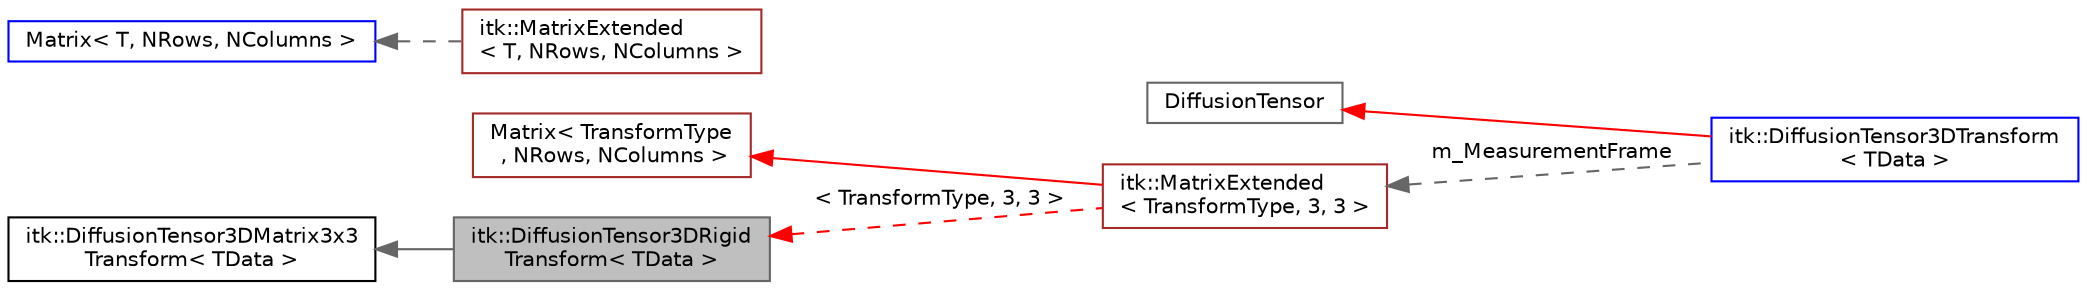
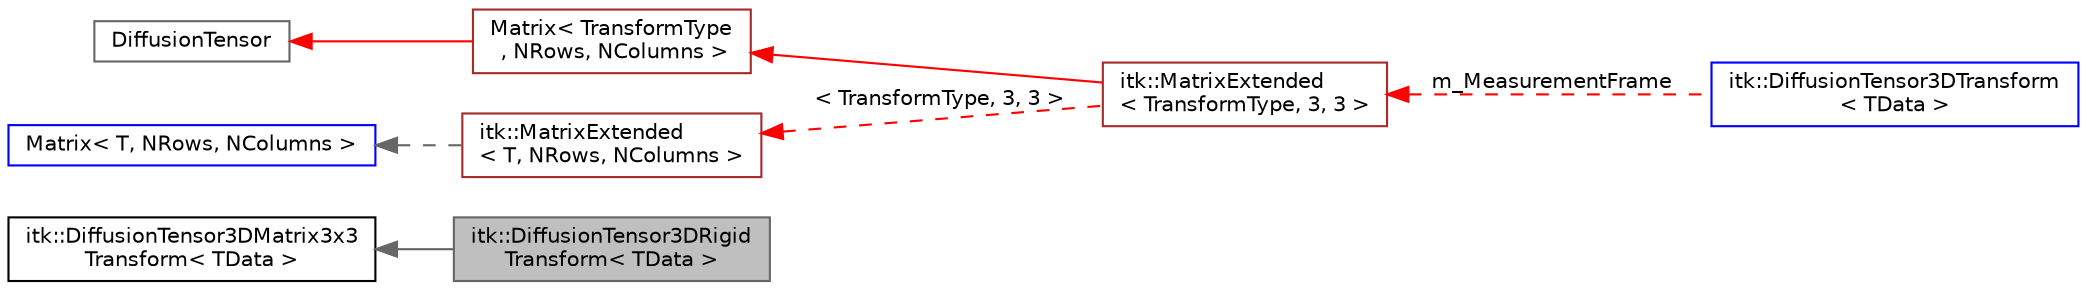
  digraph {
    rankdir=LR
    node [color=brown fontname=Helvetica fontsize=10 shape=record]
    edge [color=gray40 dir=back fontname=Helvetica fontsize=10 labelfontname=Helvetica labelfontsize=10 style=solid]
    n1 [color=gray40 fillcolor=grey75 fontcolor=black height=0.2 label="itk::DiffusionTensor3DRigid\lTransform\< TData \>" style=filled width=0.4]
    n2 [color=black height=0.2 label="itk::DiffusionTensor3DMatrix3x3\lTransform\< TData \>" width=0.4]
    n3 [color=blue height=0.2 label="itk::DiffusionTensor3DTransform\l\< TData \>" width=0.4]
    n4 [color=gray40 height=0.2 label=DiffusionTensor width=0.4]
    n5 [height=0.2 label="itk::MatrixExtended\l\< TransformType, 3, 3 \>" width=0.4]
    n6 [height=0.2 label="Matrix\< TransformType\l , NRows, NColumns \>" width=0.4]
    n7 [height=0.2 label="itk::MatrixExtended\l\< T, NRows, NColumns \>" width=0.4]
    n8 [color=blue height=0.2 label="Matrix\< T, NRows, NColumns \>" width=0.4]
    n2 -> n1
-   n4 -> n3 [color=red]
-   n5 -> n3 [label=" m_MeasurementFrame" style=dashed]
+   n4 -> n6 [color=red]
+   n5 -> n3 [color=red label=" m_MeasurementFrame" style=dashed]
    n6 -> n5 [color=red]
-   n1 -> n5 [color=red label=" \< TransformType, 3, 3 \>" style=dashed]
+   n7 -> n5 [color=red label=" \< TransformType, 3, 3 \>" style=dashed]
    n8 -> n7 [style=dashed]
  }
